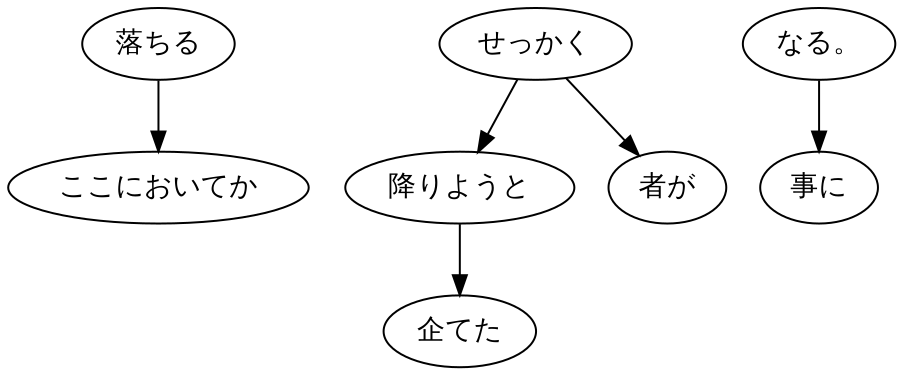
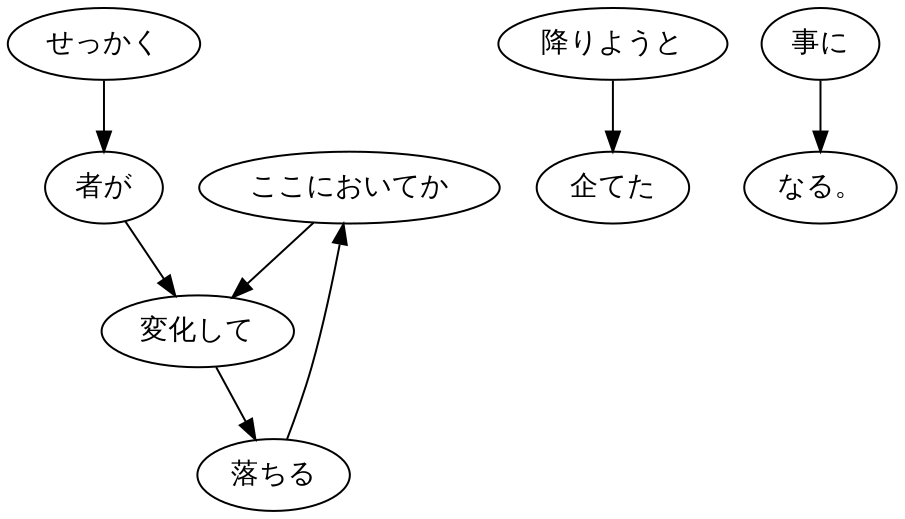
  digraph {
    fontname=Nunito
    node [fontname=Nunito]
    edge [fontname=Nunito]
    n1 [label="ここにおいてか"]
+   n2 [label="変化して"]
    n3 [label="落ちる"]
    n4 [label="せっかく"]
    n5 [label="降りようと"]
    n6 [label="者が"]
    n7 [label="企てた"]
    n8 [label="事に"]
    n9 [label="なる。"]
+   n1 -> n2
+   n2 -> n3
    n3 -> n1
-   n4 -> n5
    n4 -> n6
    n5 -> n7
-   n9 -> n8
+   n6 -> n2
+   n8 -> n9
  }
